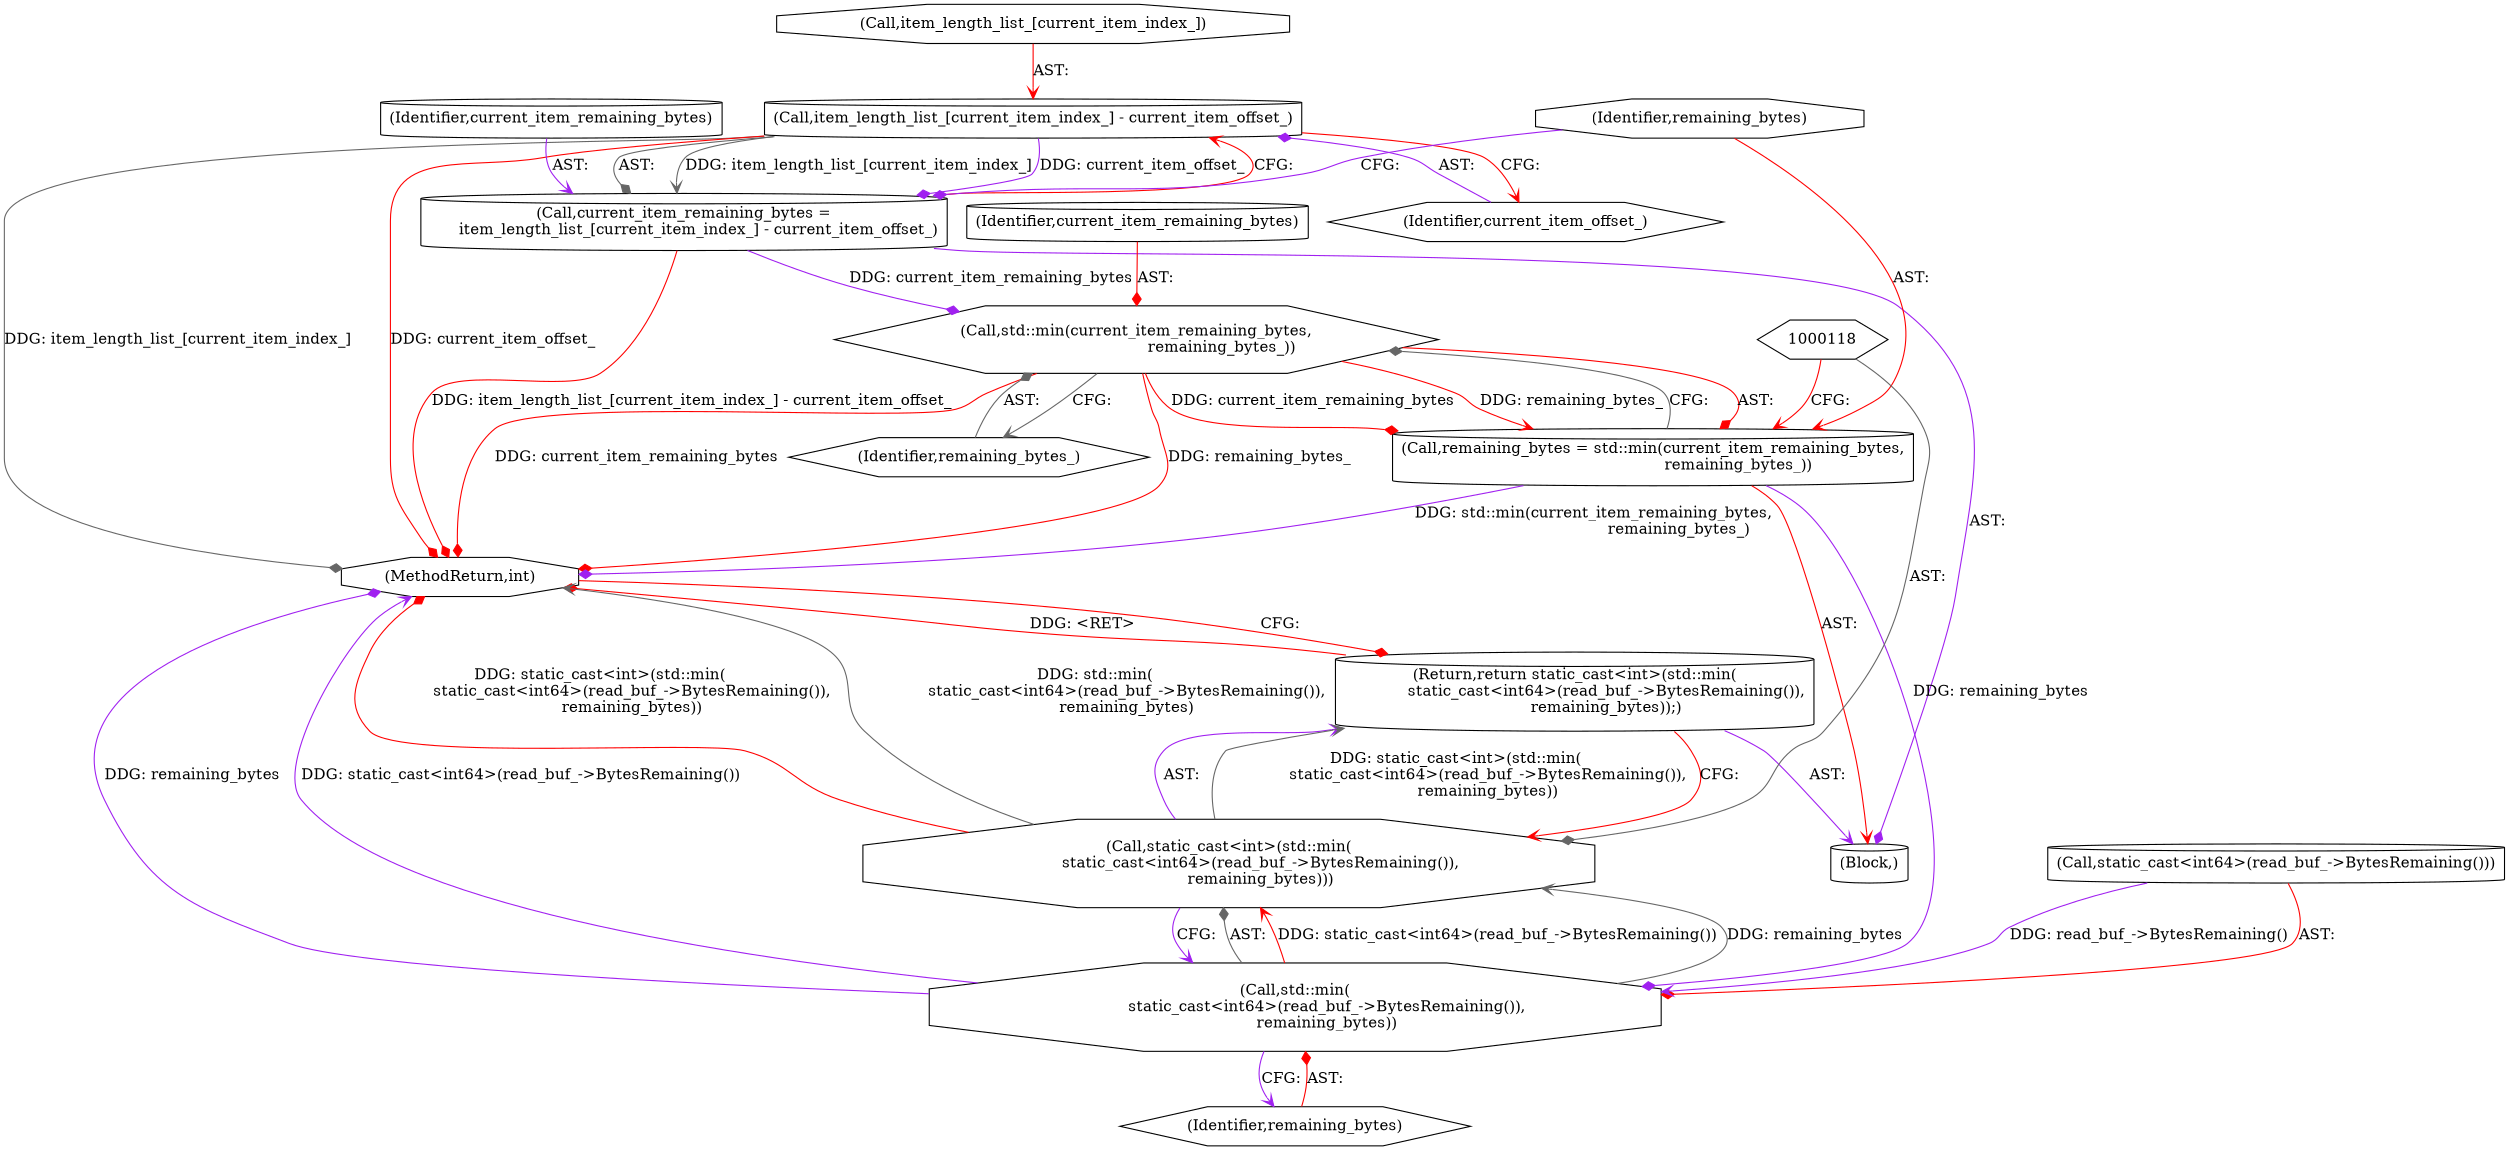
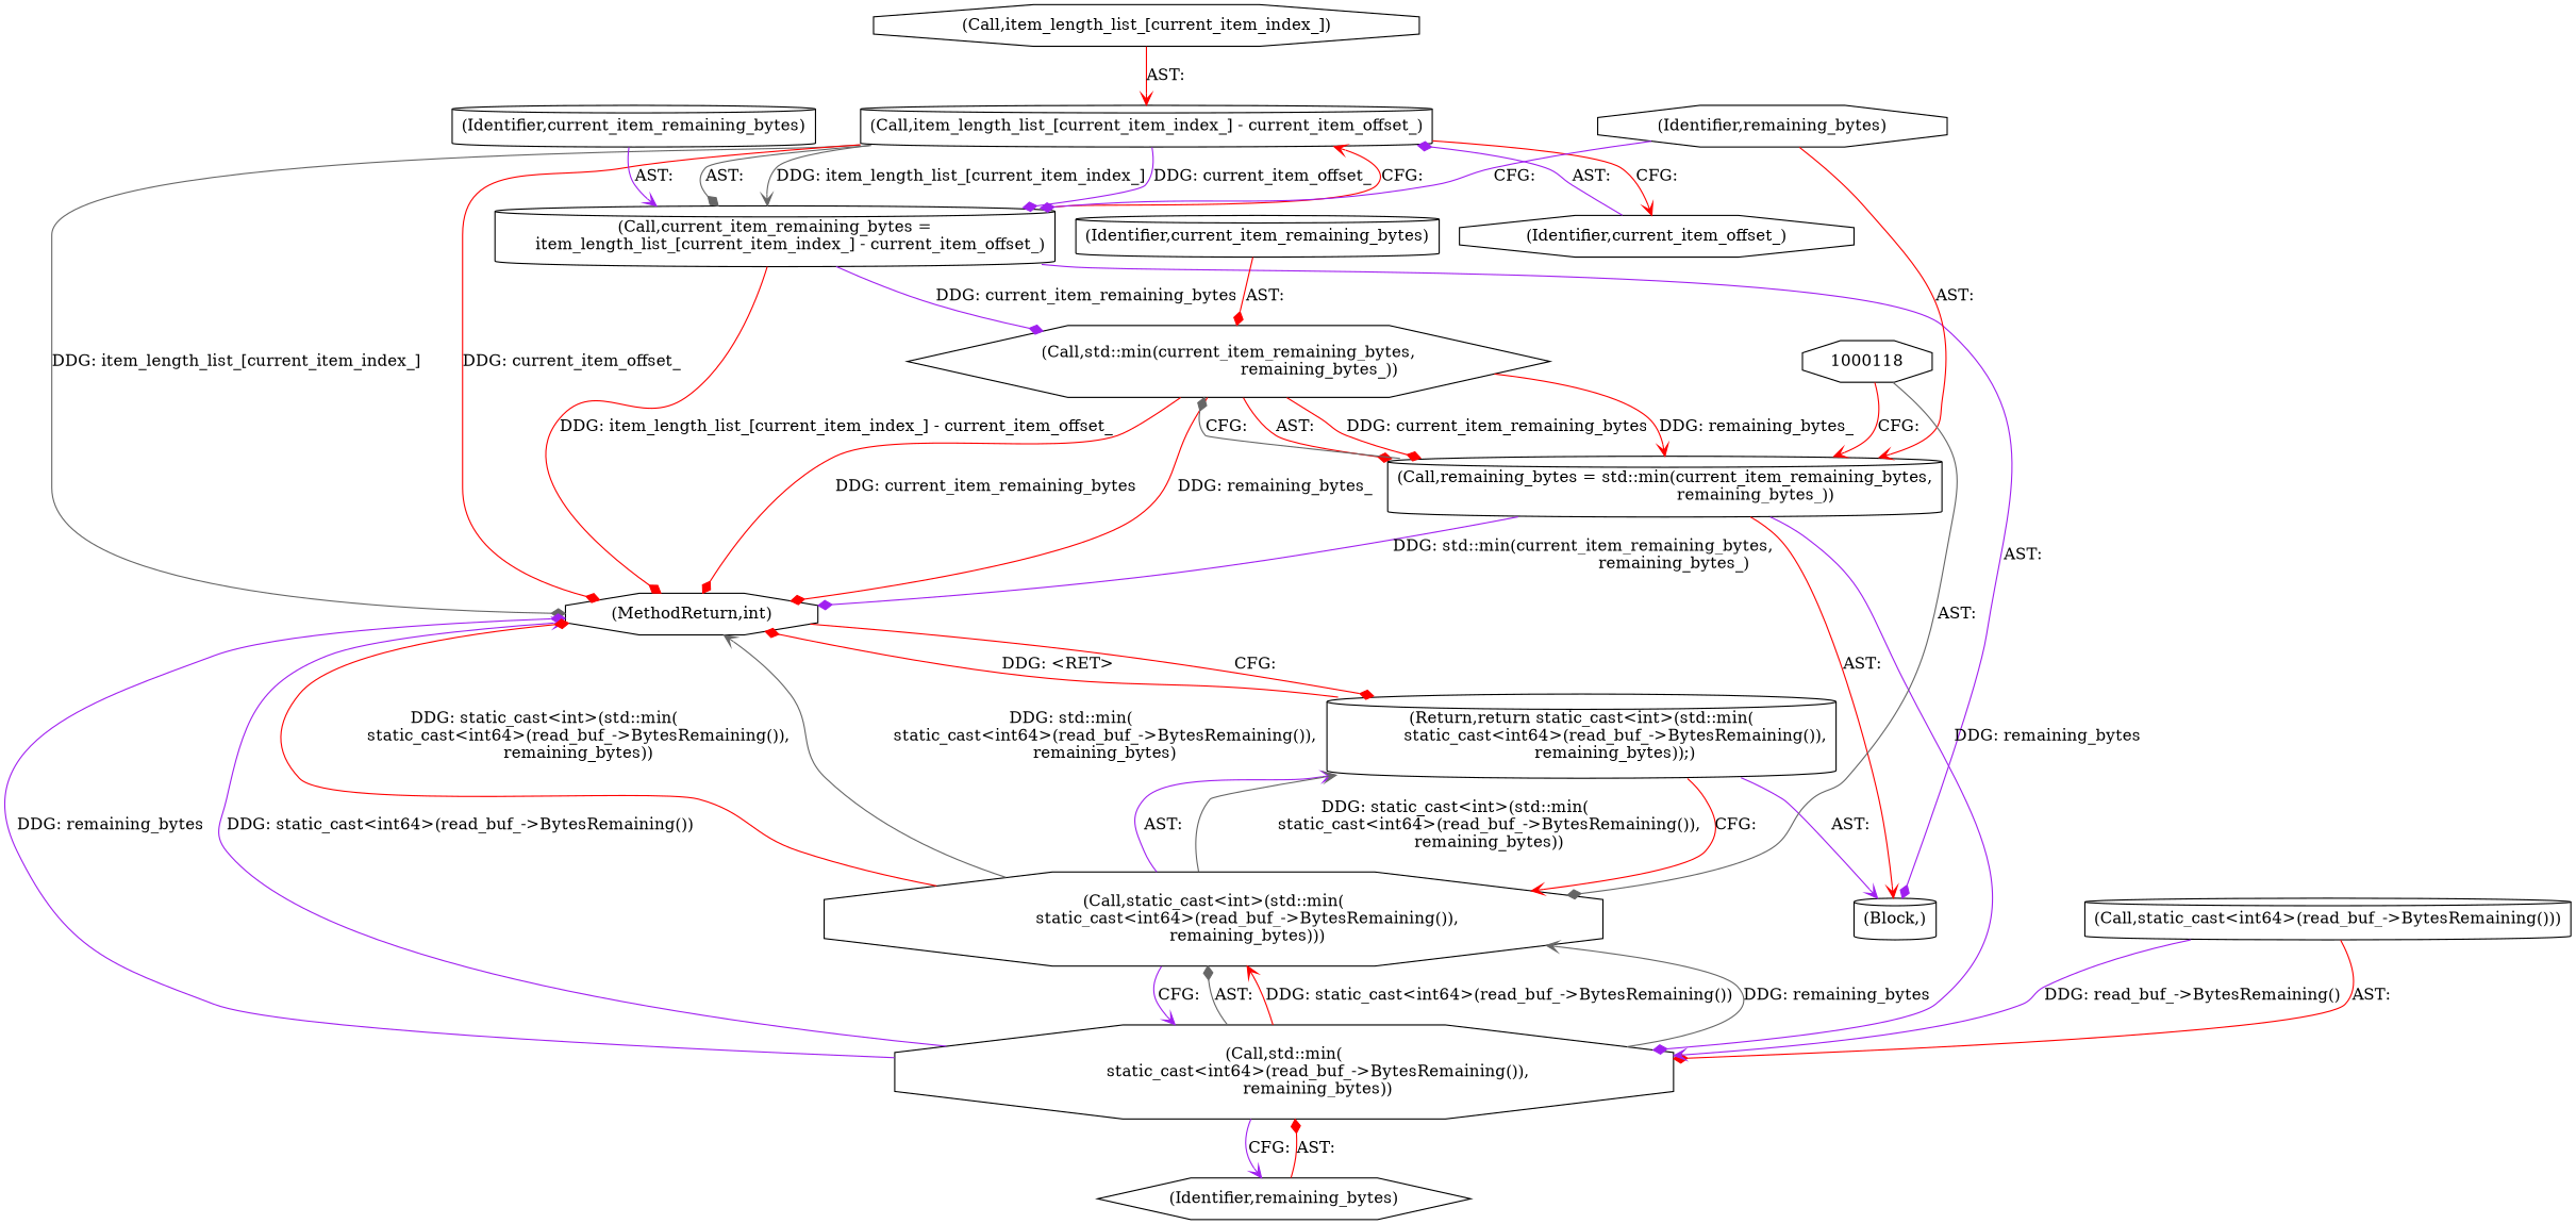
  digraph {
    node [shape=cylinder]
    edge [arrowhead=diamond color=red]
    n1 [label="(Call,item_length_list_[current_item_index_] - current_item_offset_)"]
    n2 [label="(Call,current_item_remaining_bytes =\n      item_length_list_[current_item_index_] - current_item_offset_)"]
-   n3 [label="(Identifier,current_item_offset_)" shape=hexagon]
+   n3 [label="(Identifier,current_item_offset_)" shape=octagon]
    n4 [label="(MethodReturn,int)" shape=octagon]
    n5 [label="(Call,std::min(current_item_remaining_bytes,\n                                   remaining_bytes_))" shape=hexagon]
    n6 [label="(Block,)"]
    n7 [label="(Return,return static_cast<int>(std::min(\n             static_cast<int64>(read_buf_->BytesRemaining()),\n             remaining_bytes));)"]
    n8 [label="(Call,remaining_bytes = std::min(current_item_remaining_bytes,\n                                   remaining_bytes_))"]
-   n9 [label="(Identifier,remaining_bytes_)" shape=hexagon]
    n10 [label="(Call,std::min(\n             static_cast<int64>(read_buf_->BytesRemaining()),\n             remaining_bytes))" shape=octagon]
    n11 [label="(Call,static_cast<int>(std::min(\n             static_cast<int64>(read_buf_->BytesRemaining()),\n             remaining_bytes)))" shape=octagon]
    n12 [label="(Identifier,remaining_bytes)" shape=hexagon]
    n13 [label="(Identifier,current_item_remaining_bytes)"]
    n14 [label="(Identifier,current_item_remaining_bytes)"]
    n15 [label="(Call,static_cast<int64>(read_buf_->BytesRemaining()))"]
    n16 [label="(Call,item_length_list_[current_item_index_])" shape=octagon]
    n17 [label="(Identifier,remaining_bytes)" shape=octagon]
-   1000118 [shape=hexagon]
+   1000118 [shape=octagon]
    n1 -> n2 [color=gray40 label="AST: "]
    n1 -> n2 [arrowhead=vee color=gray40 label="DDG: item_length_list_[current_item_index_]"]
    n1 -> n2 [color=purple label="DDG: current_item_offset_"]
    n1 -> n3 [arrowhead=vee label="CFG: "]
    n1 -> n4 [color=gray40 label="DDG: item_length_list_[current_item_index_]"]
    n1 -> n4 [label="DDG: current_item_offset_"]
    n2 -> n1 [arrowhead=vee label="CFG: "]
    n2 -> n4 [label="DDG: item_length_list_[current_item_index_] - current_item_offset_"]
    n2 -> n5 [color=purple label="DDG: current_item_remaining_bytes"]
    n2 -> n6 [color=purple label="AST: "]
    n3 -> n1 [color=purple label="AST: "]
    n4 -> n7 [label="CFG: "]
    n5 -> n4 [label="DDG: current_item_remaining_bytes"]
    n5 -> n4 [label="DDG: remaining_bytes_"]
    n5 -> n8 [label="AST: "]
    n5 -> n8 [label="DDG: current_item_remaining_bytes"]
    n5 -> n8 [arrowhead=vee label="DDG: remaining_bytes_"]
-   n5 -> n9 [arrowhead=vee color=gray40 label="CFG: "]
    n7 -> n4 [label="DDG: <RET>"]
    n7 -> n6 [arrowhead=vee color=purple label="AST: "]
    n7 -> n11 [arrowhead=vee label="CFG: "]
    n8 -> n4 [color=purple label="DDG: std::min(current_item_remaining_bytes,\n                                   remaining_bytes_)"]
    n8 -> n5 [color=gray40 label="CFG: "]
    n8 -> n6 [arrowhead=vee label="AST: "]
    n8 -> n10 [color=purple label="DDG: remaining_bytes"]
-   n9 -> n5 [color=gray40 label="AST: "]
    n10 -> n4 [color=purple label="DDG: remaining_bytes"]
    n10 -> n4 [arrowhead=vee color=purple label="DDG: static_cast<int64>(read_buf_->BytesRemaining())"]
    n10 -> n11 [color=gray40 label="AST: "]
    n10 -> n11 [arrowhead=vee label="DDG: static_cast<int64>(read_buf_->BytesRemaining())"]
    n10 -> n11 [arrowhead=vee color=gray40 label="DDG: remaining_bytes"]
    n10 -> n12 [arrowhead=vee color=purple label="CFG: "]
    n11 -> n4 [label="DDG: static_cast<int>(std::min(\n             static_cast<int64>(read_buf_->BytesRemaining()),\n             remaining_bytes))"]
    n11 -> n4 [arrowhead=vee color=gray40 label="DDG: std::min(\n             static_cast<int64>(read_buf_->BytesRemaining()),\n             remaining_bytes)"]
    n11 -> n7 [arrowhead=vee color=purple label="AST: "]
    n11 -> n7 [arrowhead=vee color=gray40 label="DDG: static_cast<int>(std::min(\n             static_cast<int64>(read_buf_->BytesRemaining()),\n             remaining_bytes))"]
    n11 -> n10 [arrowhead=vee color=purple label="CFG: "]
    n12 -> n10 [label="AST: "]
    n13 -> n5 [label="AST: "]
    n14 -> n2 [arrowhead=vee color=purple label="AST: "]
    n15 -> n10 [label="AST: "]
    n15 -> n10 [arrowhead=vee color=purple label="DDG: read_buf_->BytesRemaining()"]
    n16 -> n1 [arrowhead=vee label="AST: "]
    n17 -> n2 [color=purple label="CFG: "]
    n17 -> n8 [arrowhead=vee label="AST: "]
    1000118 -> n8 [arrowhead=vee label="CFG: "]
    1000118 -> n11 [color=gray40 label="AST: "]
  }
